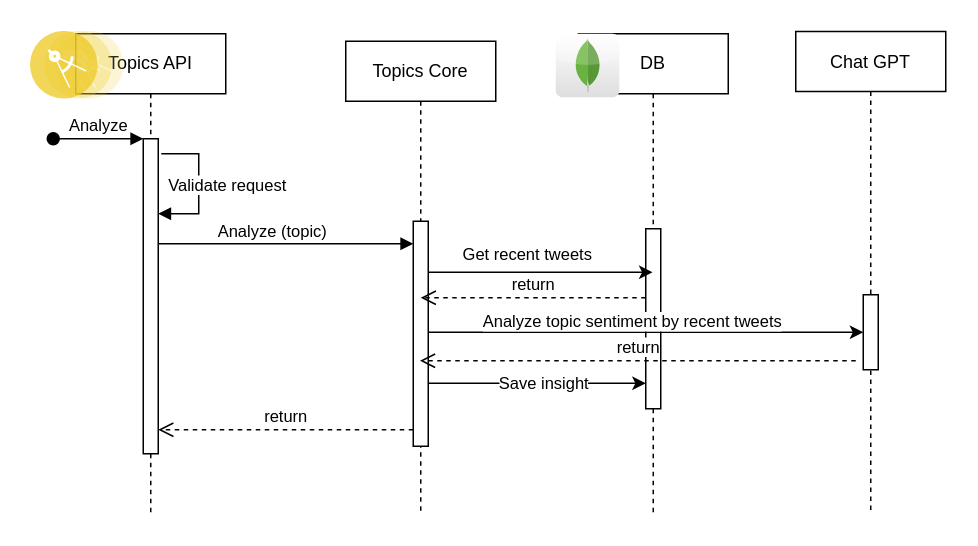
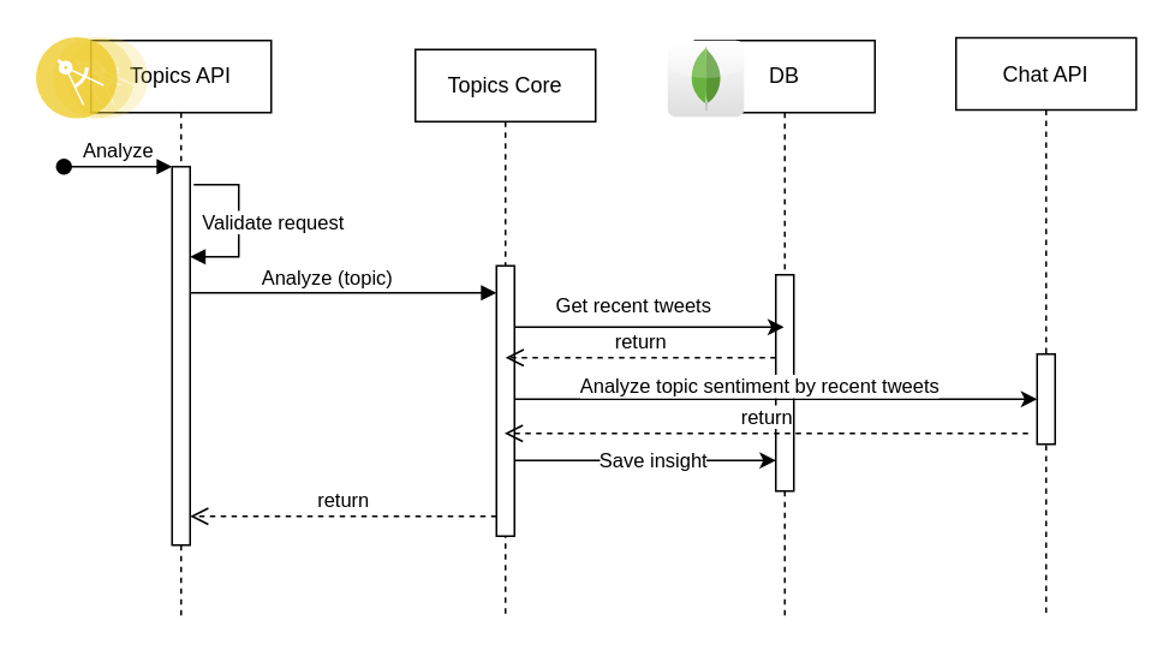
  <mxCell id="0" />
  <mxCell id="1" parent="0" />
  <mxCell id="2" value="Topics API" style="shape=umlLifeline;perimeter=lifelinePerimeter;whiteSpace=wrap;html=1;container=0;dropTarget=0;collapsible=0;recursiveResize=0;outlineConnect=0;portConstraint=eastwest;newEdgeStyle={&quot;edgeStyle&quot;:&quot;elbowEdgeStyle&quot;,&quot;elbow&quot;:&quot;vertical&quot;,&quot;curved&quot;:0,&quot;rounded&quot;:0};" parent="1" vertex="1"><mxGeometry x="50" y="22" width="100" height="320" as="geometry" /></mxCell>
  <mxCell id="3" value="" style="html=1;points=[];perimeter=orthogonalPerimeter;outlineConnect=0;targetShapes=umlLifeline;portConstraint=eastwest;newEdgeStyle={&quot;edgeStyle&quot;:&quot;elbowEdgeStyle&quot;,&quot;elbow&quot;:&quot;vertical&quot;,&quot;curved&quot;:0,&quot;rounded&quot;:0};" parent="2" vertex="1"><mxGeometry x="45" y="70" width="10" height="210" as="geometry" /></mxCell>
  <mxCell id="4" value="Analyze" style="html=1;verticalAlign=bottom;startArrow=oval;endArrow=block;startSize=8;edgeStyle=elbowEdgeStyle;elbow=vertical;curved=0;rounded=0;" parent="2" target="3" edge="1"><mxGeometry relative="1" as="geometry"><mxPoint x="-15" y="70" as="sourcePoint" /></mxGeometry></mxCell>
  <mxCell id="5" value="Topics Core" style="shape=umlLifeline;perimeter=lifelinePerimeter;whiteSpace=wrap;html=1;container=0;dropTarget=0;collapsible=0;recursiveResize=0;outlineConnect=0;portConstraint=eastwest;newEdgeStyle={&quot;edgeStyle&quot;:&quot;elbowEdgeStyle&quot;,&quot;elbow&quot;:&quot;vertical&quot;,&quot;curved&quot;:0,&quot;rounded&quot;:0};" parent="1" vertex="1"><mxGeometry x="230" y="27" width="100" height="315" as="geometry" /></mxCell>
  <mxCell id="6" style="edgeStyle=elbowEdgeStyle;rounded=0;orthogonalLoop=1;jettySize=auto;html=1;elbow=vertical;curved=0;" edge="1" parent="5" target="14"><mxGeometry relative="1" as="geometry"><mxPoint x="200" y="223" as="targetPoint" /><mxPoint x="54" y="228" as="sourcePoint" /></mxGeometry></mxCell>
  <mxCell id="7" value="Save insight" style="edgeLabel;html=1;align=center;verticalAlign=middle;resizable=0;points=[];" vertex="1" connectable="0" parent="6"><mxGeometry x="0.055" y="-1" relative="1" as="geometry"><mxPoint y="-2" as="offset" /></mxGeometry></mxCell>
  <mxCell id="8" value="" style="html=1;points=[];perimeter=orthogonalPerimeter;outlineConnect=0;targetShapes=umlLifeline;portConstraint=eastwest;newEdgeStyle={&quot;edgeStyle&quot;:&quot;elbowEdgeStyle&quot;,&quot;elbow&quot;:&quot;vertical&quot;,&quot;curved&quot;:0,&quot;rounded&quot;:0};" parent="5" vertex="1"><mxGeometry x="45" y="120" width="10" height="150" as="geometry" /></mxCell>
  <mxCell id="9" value="" style="html=1;verticalAlign=bottom;endArrow=block;edgeStyle=elbowEdgeStyle;elbow=vertical;curved=0;rounded=0;" parent="1" edge="1"><mxGeometry relative="1" as="geometry"><mxPoint x="105" y="162" as="sourcePoint" /><Array as="points"><mxPoint x="190" y="162" /></Array><mxPoint x="275" y="162" as="targetPoint" /></mxGeometry></mxCell>
  <mxCell id="10" value="Analyze (topic)" style="edgeLabel;html=1;align=center;verticalAlign=middle;resizable=0;points=[];" vertex="1" connectable="0" parent="9"><mxGeometry x="-0.141" y="2" relative="1" as="geometry"><mxPoint x="2" y="-7" as="offset" /></mxGeometry></mxCell>
  <mxCell id="11" value="return" style="html=1;verticalAlign=bottom;endArrow=open;dashed=1;endSize=8;edgeStyle=elbowEdgeStyle;elbow=vertical;curved=0;rounded=0;" parent="1" edge="1"><mxGeometry relative="1" as="geometry"><mxPoint x="105" y="286" as="targetPoint" /><Array as="points"><mxPoint x="200" y="286" /></Array><mxPoint x="275" y="286" as="sourcePoint" /></mxGeometry></mxCell>
  <mxCell id="12" value="" style="image;aspect=fixed;perimeter=ellipsePerimeter;html=1;align=center;shadow=0;dashed=0;fontColor=#4277BB;labelBackgroundColor=default;fontSize=12;spacingTop=3;image=img/lib/ibm/applications/microservice.svg;" vertex="1" parent="1"><mxGeometry x="20" y="20.5" width="62.2" height="45.4" as="geometry" /></mxCell>
  <mxCell id="13" value="DB" style="shape=umlLifeline;perimeter=lifelinePerimeter;whiteSpace=wrap;html=1;container=0;dropTarget=0;collapsible=0;recursiveResize=0;outlineConnect=0;portConstraint=eastwest;newEdgeStyle={&quot;edgeStyle&quot;:&quot;elbowEdgeStyle&quot;,&quot;elbow&quot;:&quot;vertical&quot;,&quot;curved&quot;:0,&quot;rounded&quot;:0};" vertex="1" parent="1"><mxGeometry x="385" y="22" width="100" height="320" as="geometry" /></mxCell>
  <mxCell id="14" value="" style="html=1;points=[];perimeter=orthogonalPerimeter;outlineConnect=0;targetShapes=umlLifeline;portConstraint=eastwest;newEdgeStyle={&quot;edgeStyle&quot;:&quot;elbowEdgeStyle&quot;,&quot;elbow&quot;:&quot;vertical&quot;,&quot;curved&quot;:0,&quot;rounded&quot;:0};" vertex="1" parent="13"><mxGeometry x="45" y="130" width="10" height="120" as="geometry" /></mxCell>
  <mxCell id="15" value="" style="dashed=0;outlineConnect=0;html=1;align=center;labelPosition=center;verticalLabelPosition=bottom;verticalAlign=top;shape=mxgraph.webicons.mongodb;gradientColor=#DFDEDE" vertex="1" parent="1"><mxGeometry x="370" y="22" width="42.4" height="42.4" as="geometry" /></mxCell>
  <mxCell id="16" style="edgeStyle=elbowEdgeStyle;rounded=0;orthogonalLoop=1;jettySize=auto;html=1;elbow=vertical;curved=0;" edge="1" parent="1"><mxGeometry relative="1" as="geometry"><mxPoint x="285" y="181" as="sourcePoint" /><mxPoint x="434.5" y="181" as="targetPoint" /></mxGeometry></mxCell>
  <mxCell id="17" value="Get recent tweets" style="edgeLabel;html=1;align=center;verticalAlign=middle;resizable=0;points=[];" vertex="1" connectable="0" parent="16"><mxGeometry x="0.124" y="1" relative="1" as="geometry"><mxPoint x="-19" y="-12" as="offset" /></mxGeometry></mxCell>
  <mxCell id="18" value="" style="html=1;verticalAlign=bottom;endArrow=block;edgeStyle=elbowEdgeStyle;elbow=horizontal;curved=0;rounded=0;" edge="1" parent="1"><mxGeometry relative="1" as="geometry"><mxPoint x="107" y="102" as="sourcePoint" /><Array as="points"><mxPoint x="132" y="102" /></Array><mxPoint x="105" y="142" as="targetPoint" /></mxGeometry></mxCell>
  <mxCell id="19" value="Validate request" style="edgeLabel;html=1;align=center;verticalAlign=middle;resizable=0;points=[];" vertex="1" connectable="0" parent="18"><mxGeometry x="-0.141" y="2" relative="1" as="geometry"><mxPoint x="16" y="5" as="offset" /></mxGeometry></mxCell>
- <mxCell id="20" value="Chat GPT" style="shape=umlLifeline;perimeter=lifelinePerimeter;whiteSpace=wrap;html=1;container=0;dropTarget=0;collapsible=0;recursiveResize=0;outlineConnect=0;portConstraint=eastwest;newEdgeStyle={&quot;edgeStyle&quot;:&quot;elbowEdgeStyle&quot;,&quot;elbow&quot;:&quot;vertical&quot;,&quot;curved&quot;:0,&quot;rounded&quot;:0};" vertex="1" parent="1"><mxGeometry x="530" y="20.5" width="100" height="321.5" as="geometry" /></mxCell>
+ <mxCell id="20" value="Chat API" style="shape=umlLifeline;perimeter=lifelinePerimeter;whiteSpace=wrap;html=1;container=0;dropTarget=0;collapsible=0;recursiveResize=0;outlineConnect=0;portConstraint=eastwest;newEdgeStyle={&quot;edgeStyle&quot;:&quot;elbowEdgeStyle&quot;,&quot;elbow&quot;:&quot;vertical&quot;,&quot;curved&quot;:0,&quot;rounded&quot;:0};" vertex="1" parent="1"><mxGeometry x="530" y="20.5" width="100" height="321.5" as="geometry" /></mxCell>
  <mxCell id="21" value="" style="shape=image;verticalLabelPosition=bottom;labelBackgroundColor=default;verticalAlign=top;aspect=fixed;imageAspect=0;image=https://static.vecteezy.com/system/resources/previews/021/608/796/original/chatgpt-logo-chat-gpt-app-icon-on-green-background-free-vector.jpg;" vertex="1" parent="1"><mxGeometry x="510" y="22" width="40" height="40" as="geometry" /></mxCell>
  <mxCell id="22" value="return" style="html=1;verticalAlign=bottom;endArrow=open;dashed=1;endSize=8;edgeStyle=elbowEdgeStyle;elbow=vertical;curved=0;rounded=0;" edge="1" parent="1"><mxGeometry relative="1" as="geometry"><mxPoint x="280" y="198" as="targetPoint" /><Array as="points"><mxPoint x="355" y="198" /></Array><mxPoint x="430" y="198" as="sourcePoint" /></mxGeometry></mxCell>
  <mxCell id="23" style="edgeStyle=elbowEdgeStyle;rounded=0;orthogonalLoop=1;jettySize=auto;html=1;elbow=vertical;curved=0;" edge="1" parent="1" source="26" target="20"><mxGeometry relative="1" as="geometry" /></mxCell>
  <mxCell id="24" value="" style="edgeStyle=elbowEdgeStyle;rounded=0;orthogonalLoop=1;jettySize=auto;html=1;elbow=vertical;curved=0;" edge="1" parent="1" source="8" target="26"><mxGeometry relative="1" as="geometry"><mxPoint x="285" y="207" as="sourcePoint" /><mxPoint x="580" y="207" as="targetPoint" /></mxGeometry></mxCell>
  <mxCell id="25" value="Analyze topic sentiment by recent tweets" style="edgeLabel;html=1;align=center;verticalAlign=middle;resizable=0;points=[];fillColor=none;" vertex="1" connectable="0" parent="24"><mxGeometry x="-0.407" y="-1" relative="1" as="geometry"><mxPoint x="49" y="-9" as="offset" /></mxGeometry></mxCell>
  <mxCell id="26" value="" style="html=1;points=[];perimeter=orthogonalPerimeter;outlineConnect=0;targetShapes=umlLifeline;portConstraint=eastwest;newEdgeStyle={&quot;edgeStyle&quot;:&quot;elbowEdgeStyle&quot;,&quot;elbow&quot;:&quot;vertical&quot;,&quot;curved&quot;:0,&quot;rounded&quot;:0};" vertex="1" parent="1"><mxGeometry x="575" y="196" width="10" height="50" as="geometry" /></mxCell>
  <mxCell id="27" value="return" style="html=1;verticalAlign=bottom;endArrow=open;dashed=1;endSize=8;edgeStyle=elbowEdgeStyle;elbow=vertical;curved=0;rounded=0;" edge="1" parent="1"><mxGeometry relative="1" as="geometry"><mxPoint x="279.5" y="240" as="targetPoint" /><Array as="points"><mxPoint x="495" y="240" /></Array><mxPoint x="570" y="240" as="sourcePoint" /></mxGeometry></mxCell>
